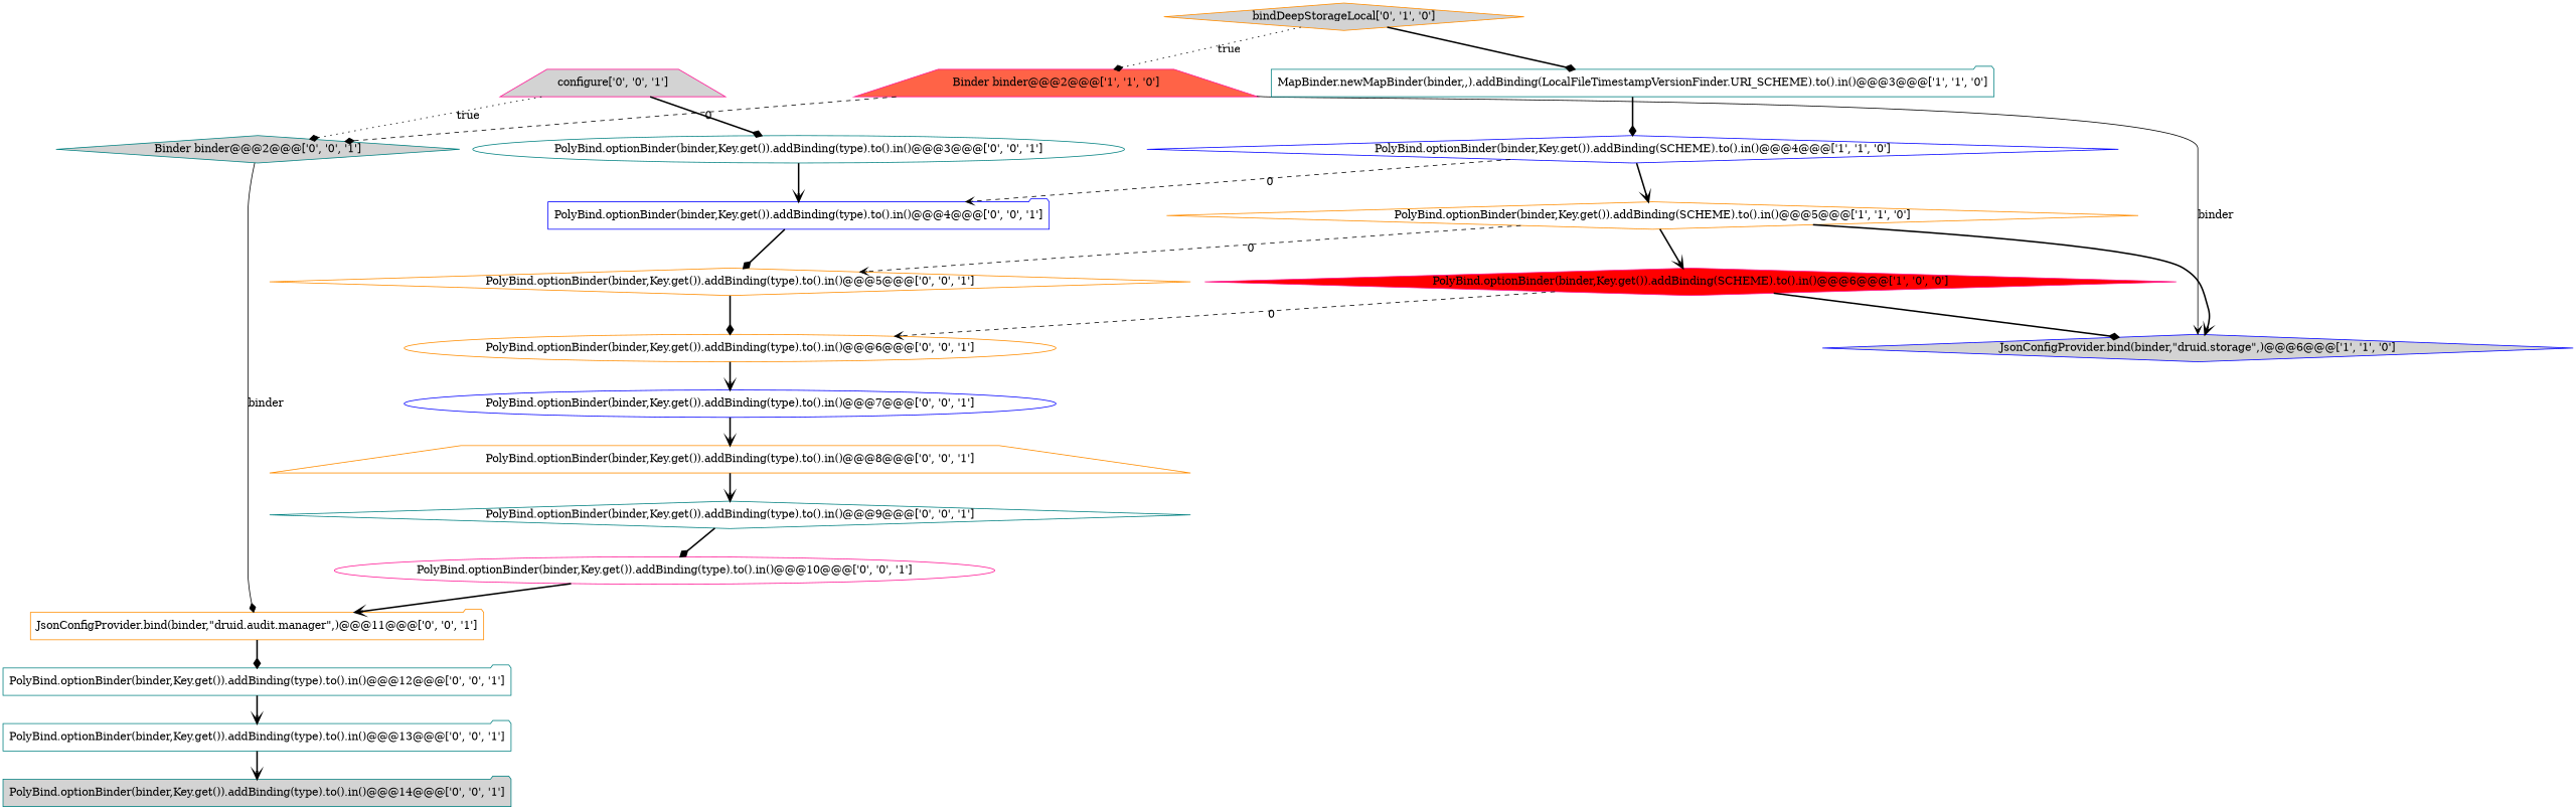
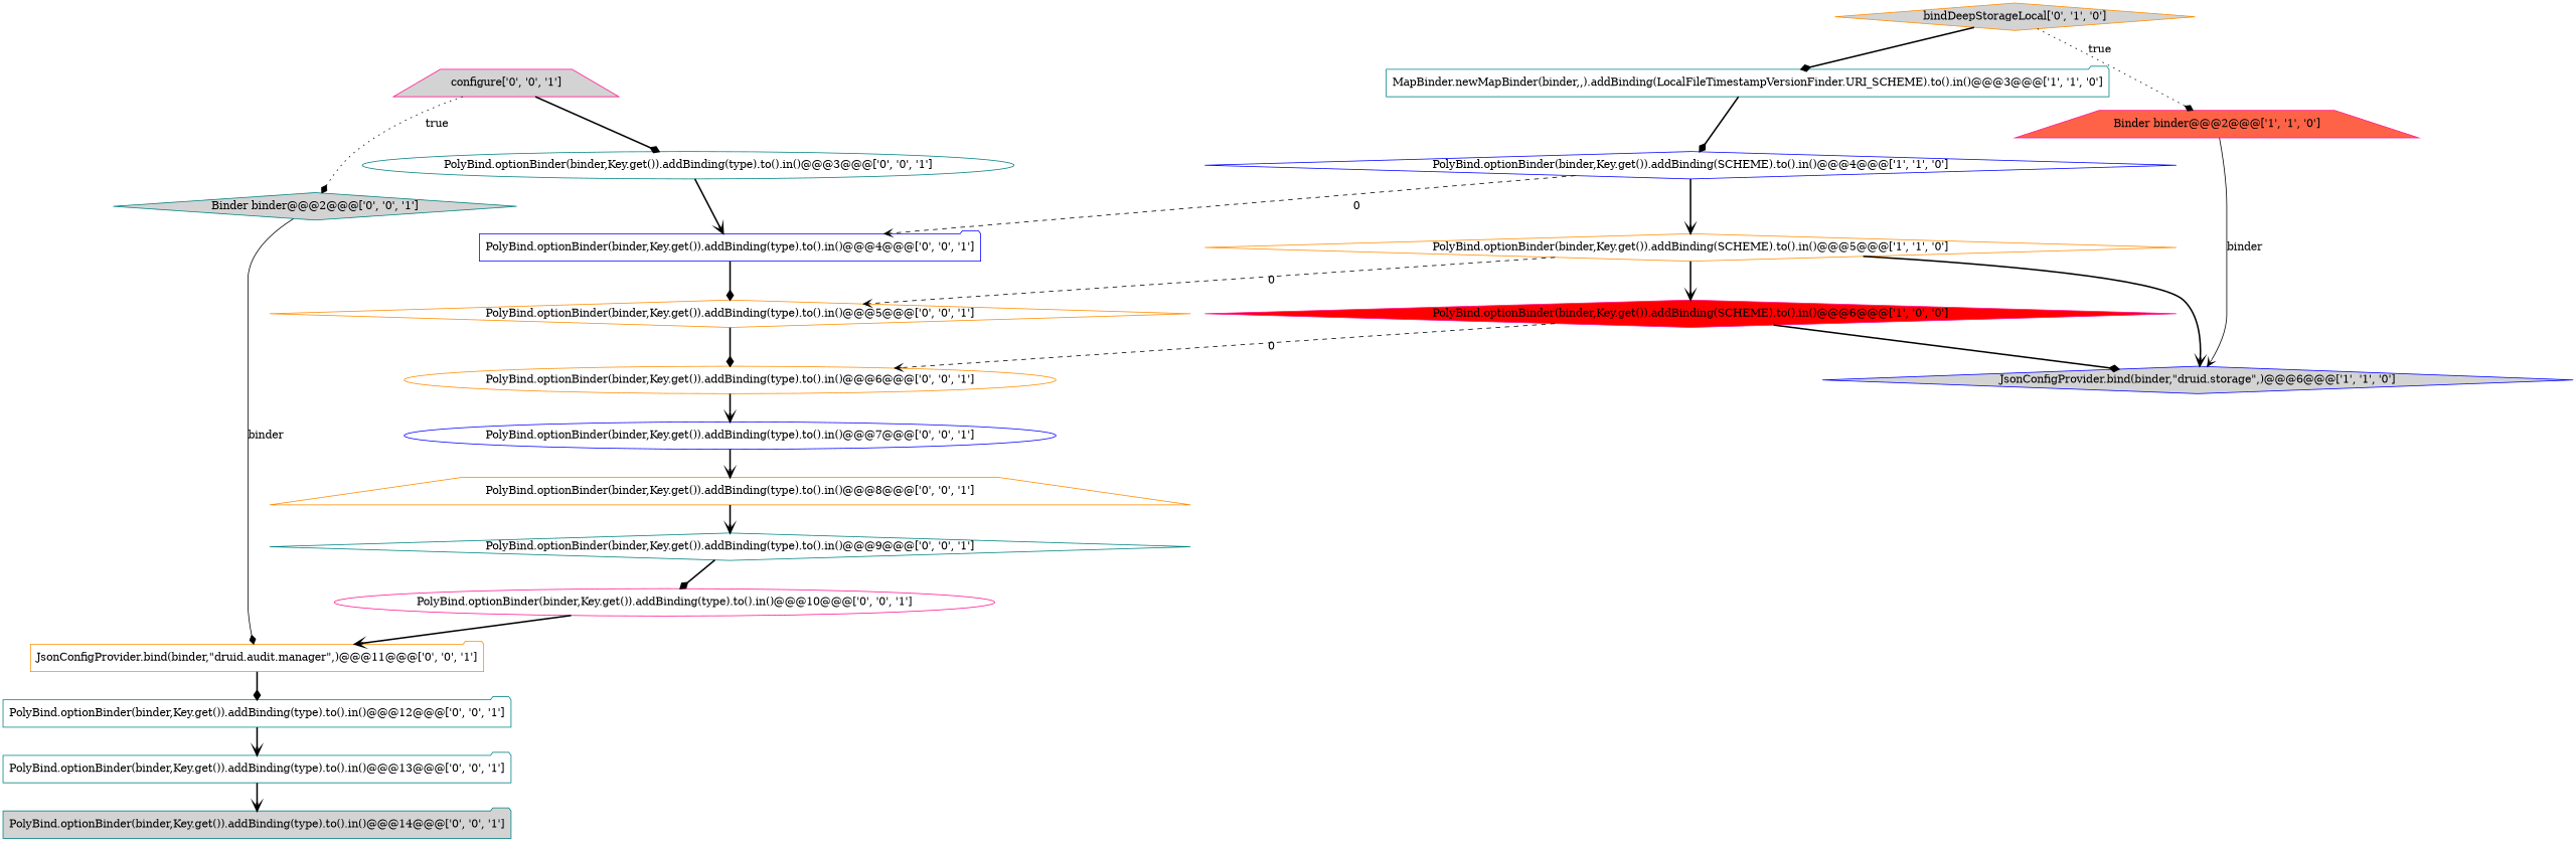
  digraph {
    node [color=teal fillcolor=white shape=diamond style=filled]
    edge [arrowhead=vee style=bold]
    n1 [color=blue label="PolyBind.optionBinder(binder,Key.get()).addBinding(SCHEME).to().in()@@@4@@@['1', '1', '0']"]
    n2 [color=blue label="PolyBind.optionBinder(binder,Key.get()).addBinding(type).to().in()@@@4@@@['0', '0', '1']" shape=folder]
    n3 [color=darkorange label="PolyBind.optionBinder(binder,Key.get()).addBinding(SCHEME).to().in()@@@5@@@['1', '1', '0']"]
    n4 [color=darkorange label="PolyBind.optionBinder(binder,Key.get()).addBinding(type).to().in()@@@5@@@['0', '0', '1']"]
    n5 [color=deeppink fillcolor=red label="PolyBind.optionBinder(binder,Key.get()).addBinding(SCHEME).to().in()@@@6@@@['1', '0', '0']"]
    n6 [color=blue fillcolor=lightgray label="JsonConfigProvider.bind(binder,\"druid.storage\",)@@@6@@@['1', '1', '0']"]
    n7 [fillcolor=lightgray label="PolyBind.optionBinder(binder,Key.get()).addBinding(type).to().in()@@@14@@@['0', '0', '1']" shape=folder]
    n8 [color=darkorange label="PolyBind.optionBinder(binder,Key.get()).addBinding(type).to().in()@@@6@@@['0', '0', '1']" shape=ellipse]
    n9 [color=blue label="PolyBind.optionBinder(binder,Key.get()).addBinding(type).to().in()@@@7@@@['0', '0', '1']" shape=ellipse]
    n10 [color=deeppink fillcolor=lightgray label="configure['0', '0', '1']" shape=trapezium]
    n11 [label="PolyBind.optionBinder(binder,Key.get()).addBinding(type).to().in()@@@3@@@['0', '0', '1']" shape=ellipse]
    n12 [fillcolor=lightgray label="Binder binder@@@2@@@['0', '0', '1']"]
    n13 [color=darkorange label="JsonConfigProvider.bind(binder,\"druid.audit.manager\",)@@@11@@@['0', '0', '1']" shape=folder]
    n14 [label="PolyBind.optionBinder(binder,Key.get()).addBinding(type).to().in()@@@13@@@['0', '0', '1']" shape=folder]
    n15 [label="PolyBind.optionBinder(binder,Key.get()).addBinding(type).to().in()@@@12@@@['0', '0', '1']" shape=folder]
    n16 [color=darkorange label="PolyBind.optionBinder(binder,Key.get()).addBinding(type).to().in()@@@8@@@['0', '0', '1']" shape=trapezium]
    n17 [label="PolyBind.optionBinder(binder,Key.get()).addBinding(type).to().in()@@@9@@@['0', '0', '1']"]
    n18 [color=deeppink label="PolyBind.optionBinder(binder,Key.get()).addBinding(type).to().in()@@@10@@@['0', '0', '1']" shape=ellipse]
    n19 [color=deeppink fillcolor=tomato label="Binder binder@@@2@@@['1', '1', '0']" shape=trapezium]
    n20 [label="MapBinder.newMapBinder(binder,,).addBinding(LocalFileTimestampVersionFinder.URI_SCHEME).to().in()@@@3@@@['1', '1', '0']" shape=folder]
    n21 [color=darkorange fillcolor=lightgray label="bindDeepStorageLocal['0', '1', '0']"]
    n1 -> n2 [label=0 style=dashed]
    n1 -> n3
    n2 -> n4 [arrowhead=diamond]
    n3 -> n4 [label=0 style=dashed]
    n3 -> n5
    n3 -> n6
    n4 -> n8 [arrowhead=diamond]
    n5 -> n6 [arrowhead=diamond]
    n5 -> n8 [label=0 style=dashed]
    n8 -> n9
    n9 -> n16
    n10 -> n11 [arrowhead=diamond]
    n10 -> n12 [arrowhead=diamond label=true style=dotted]
    n11 -> n2
    n12 -> n13 [arrowhead=diamond label=binder style=solid]
    n13 -> n15 [arrowhead=diamond]
    n14 -> n7
    n15 -> n14
    n16 -> n17
    n17 -> n18 [arrowhead=diamond]
    n18 -> n13
    n19 -> n6 [label=binder style=solid]
-   n19 -> n12 [arrowhead=diamond label=0 style=dashed]
    n20 -> n1 [arrowhead=diamond]
    n21 -> n19 [arrowhead=diamond label=true style=dotted]
    n21 -> n20 [arrowhead=diamond]
  }
